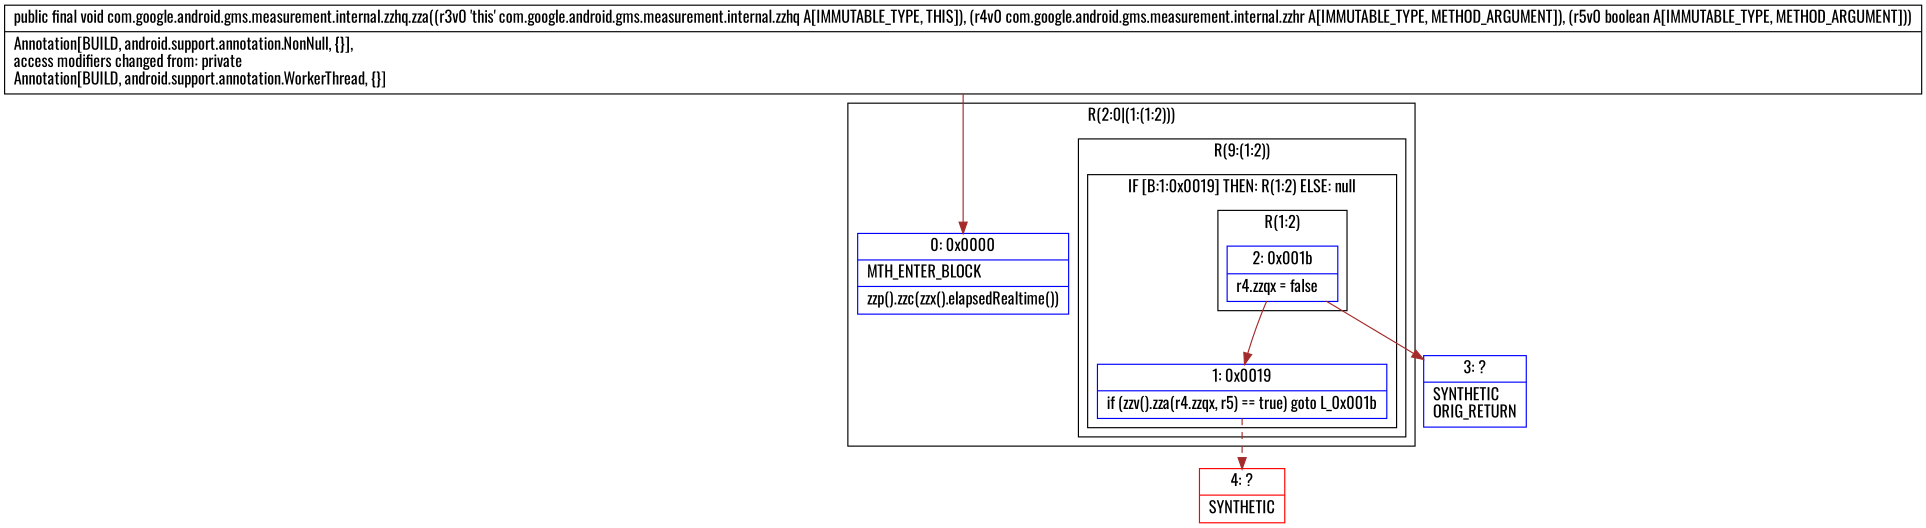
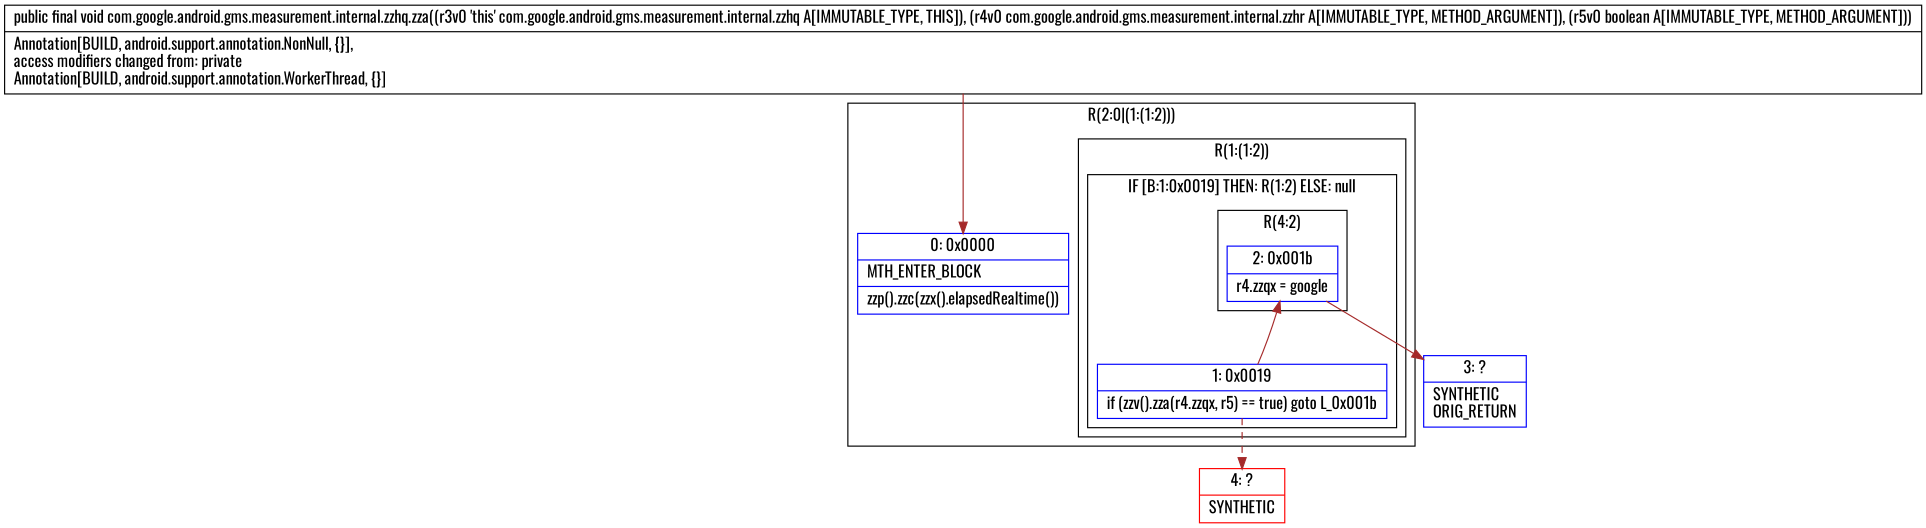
  digraph {
    fontname=Oswald
    node [color=blue fontname=Oswald shape=record]
    edge [color=brown fontname=Oswald]
-   n1 [label="{2\:\ 0x001b|r4.zzqx = false\l}"]
+   n1 [label="{2\:\ 0x001b|r4.zzqx = google\l}"]
    n2 [label="{1\:\ 0x0019|if (zzv().zza(r4.zzqx, r5) == true) goto L_0x001b\l}"]
    n3 [label="{0\:\ 0x0000|MTH_ENTER_BLOCK\l|zzp().zzc(zzx().elapsedRealtime())\l}"]
    n4 [label="{3\:\ ?|SYNTHETIC\lORIG_RETURN\l}"]
    n5 [color=red label="{4\:\ ?|SYNTHETIC\l}"]
    n6 [label="{public final void com.google.android.gms.measurement.internal.zzhq.zza((r3v0 'this' com.google.android.gms.measurement.internal.zzhq A[IMMUTABLE_TYPE, THIS]), (r4v0 com.google.android.gms.measurement.internal.zzhr A[IMMUTABLE_TYPE, METHOD_ARGUMENT]), (r5v0 boolean A[IMMUTABLE_TYPE, METHOD_ARGUMENT]))  | Annotation[BUILD, android.support.annotation.NonNull, \{\}], \laccess modifiers changed from: private\lAnnotation[BUILD, android.support.annotation.WorkerThread, \{\}]\l}" color=""]
    subgraph cluster_1 {
      label="R(2:0|(1:(1:2)))"
      n3
      subgraph cluster_2 {
-       label="R(9:(1:2))"
+       label="R(1:(1:2))"
        subgraph cluster_3 {
          label="IF [B:1:0x0019] THEN: R(1:2) ELSE: null"
          n2
          subgraph cluster_4 {
-           label="R(1:2)"
+           label="R(4:2)"
            n1
          }
        }
      }
    }
    n1 -> n4
-   n1 -> n2
+   n2 -> n1
    n2 -> n5 [style=dashed]
    n6 -> n3
  }
